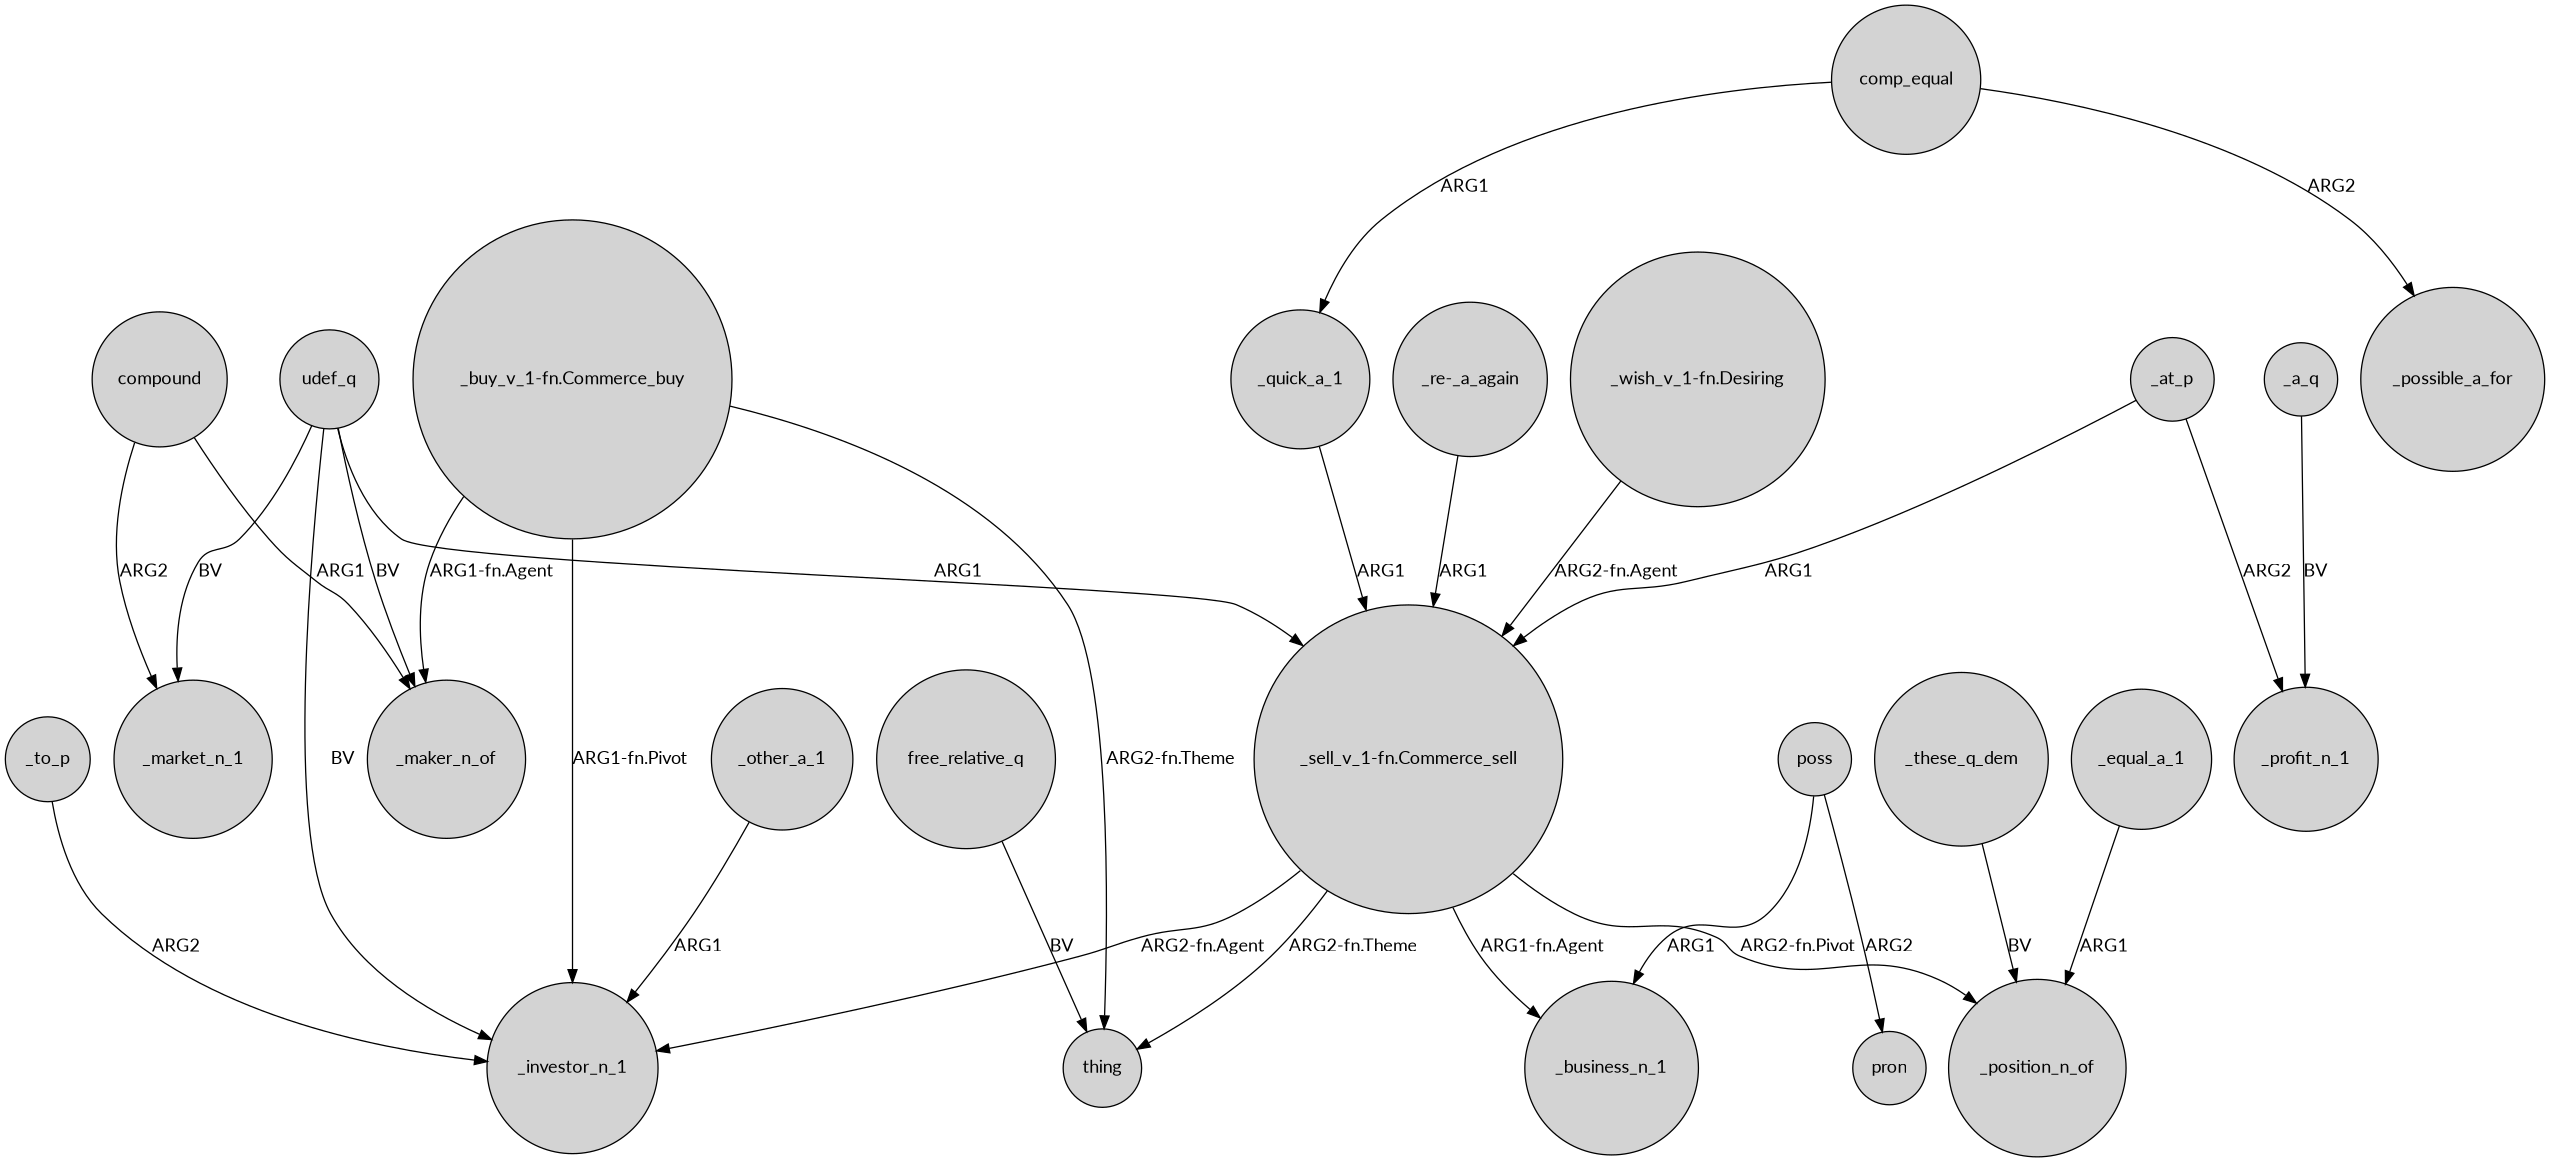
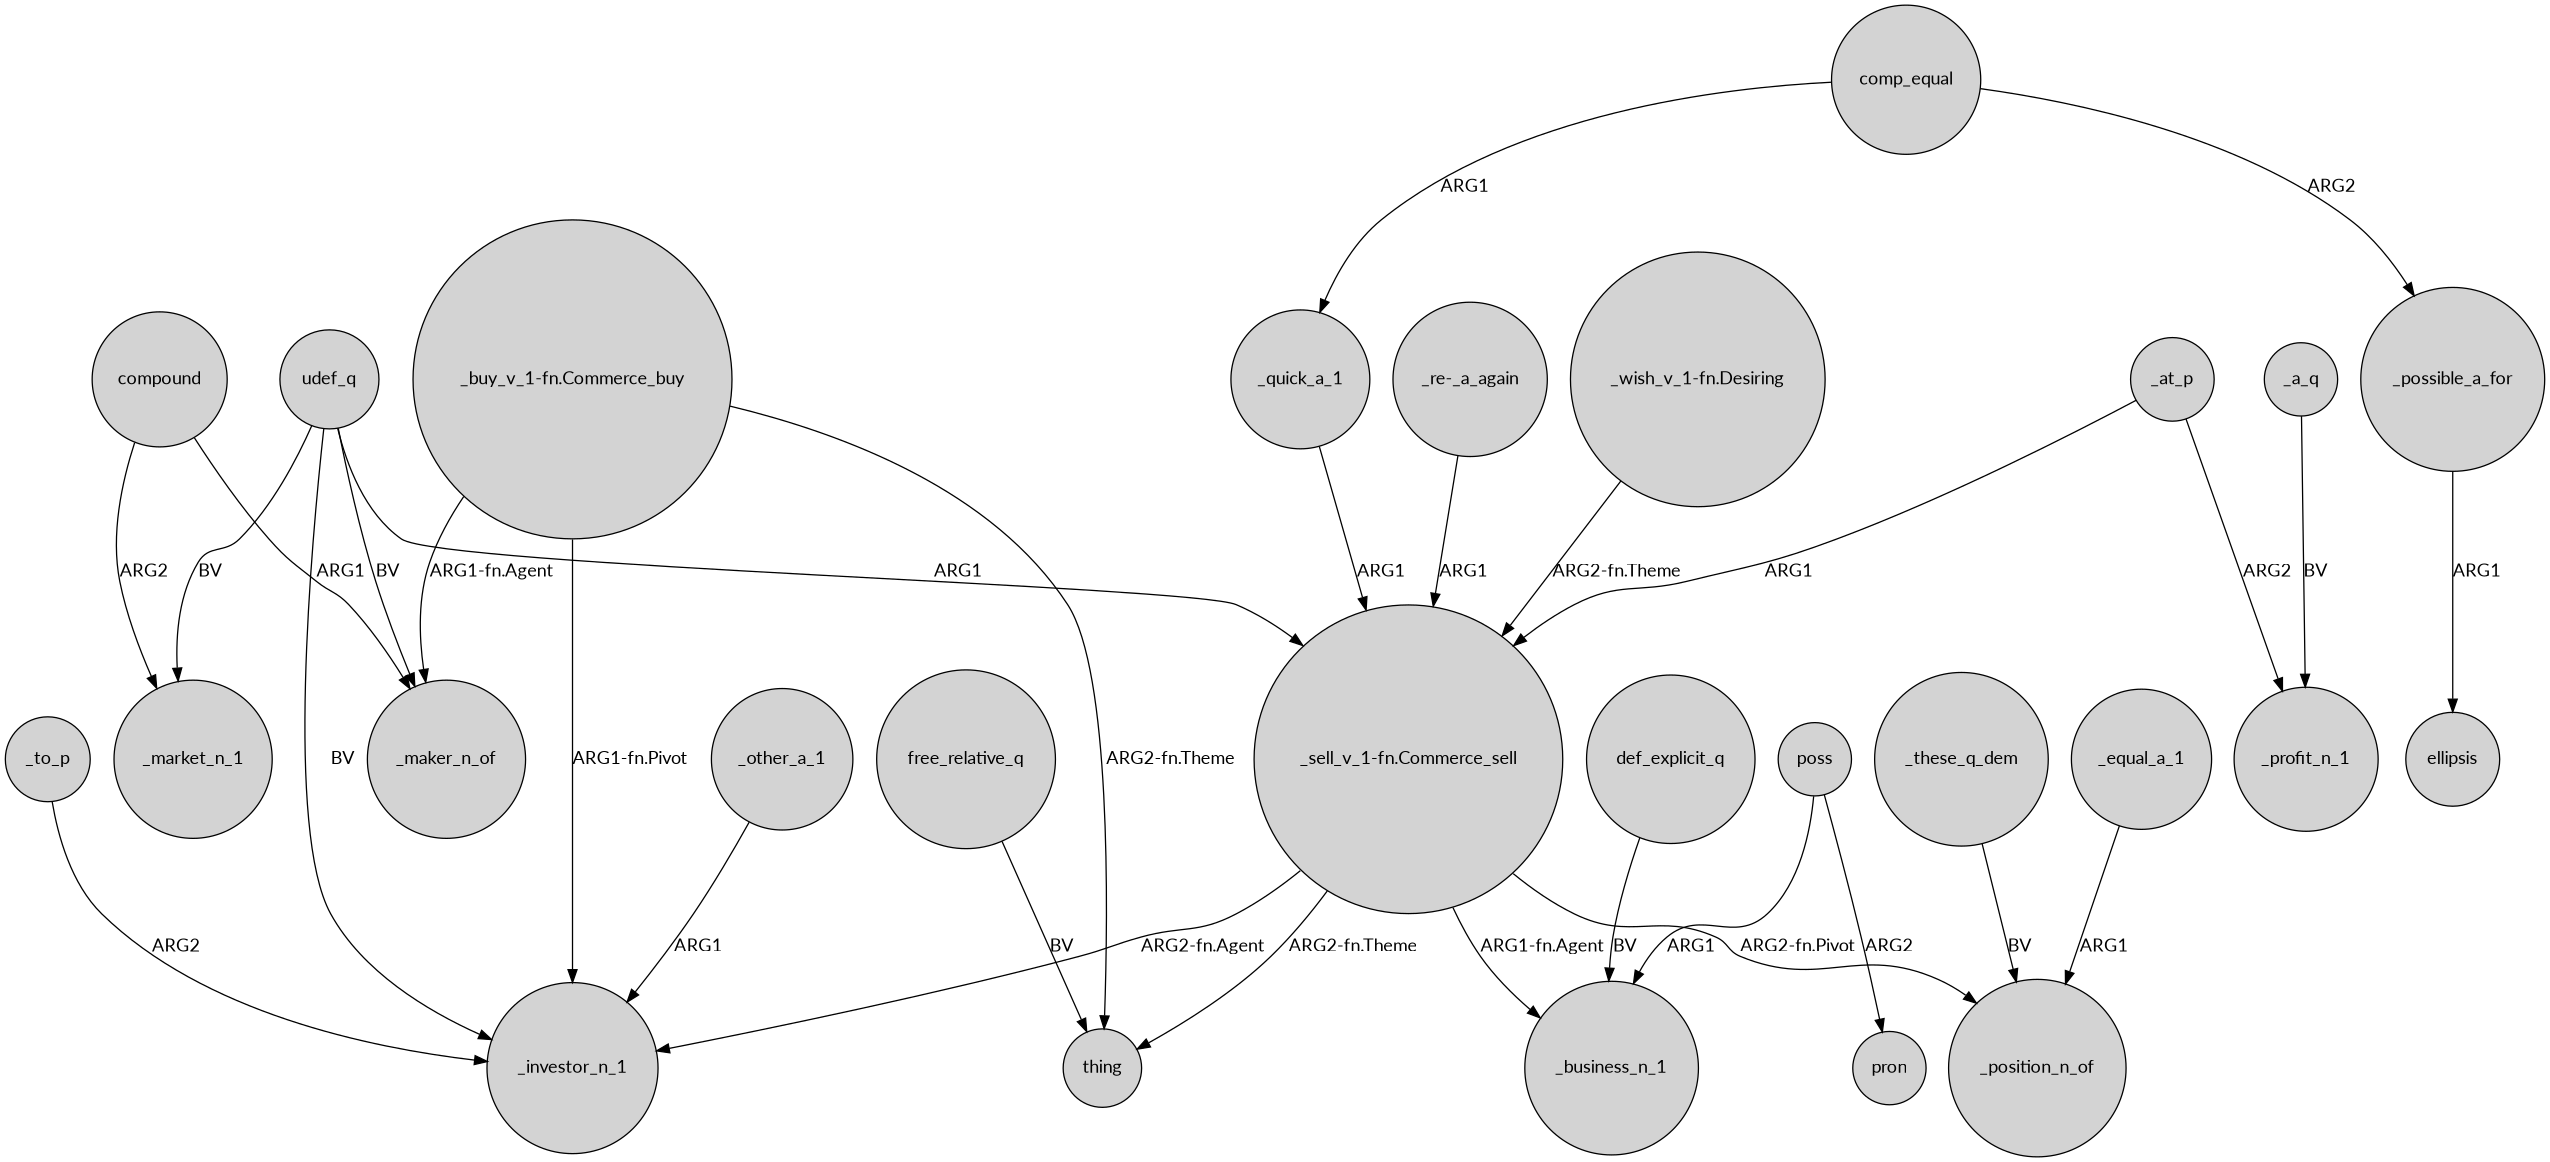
  digraph {
    fontname=Lato
    node [fontname=Lato shape=circle style=filled]
    edge [fontname=Lato]
    compound
    _market_n_1
    _maker_n_of
    _other_a_1
    _investor_n_1
    _to_p
    "_sell_v_1-fn.Commerce_sell"
    _business_n_1
    thing
    _position_n_of
    poss
    pron
    _quick_a_1
    udef_q
    "_re-_a_again"
    _at_p
    _profit_n_1
    _possible_a_for
+   ellipsis
    "_buy_v_1-fn.Commerce_buy"
    comp_equal
    "_wish_v_1-fn.Desiring"
    free_relative_q
    _these_q_dem
    n25 [label=_equal_a_1]
    _a_q
+   def_explicit_q
    compound -> _market_n_1 [label=ARG2]
    compound -> _maker_n_of [label=ARG1]
    _other_a_1 -> _investor_n_1 [label=ARG1]
    _to_p -> _investor_n_1 [label=ARG2]
    "_sell_v_1-fn.Commerce_sell" -> _investor_n_1 [label="ARG2-fn.Agent"]
    "_sell_v_1-fn.Commerce_sell" -> _business_n_1 [label="ARG1-fn.Agent"]
    "_sell_v_1-fn.Commerce_sell" -> thing [label="ARG2-fn.Theme"]
    "_sell_v_1-fn.Commerce_sell" -> _position_n_of [label="ARG2-fn.Pivot"]
    poss -> _business_n_1 [label=ARG1]
    poss -> pron [label=ARG2]
    _quick_a_1 -> "_sell_v_1-fn.Commerce_sell" [label=ARG1]
    udef_q -> _market_n_1 [label=BV]
    udef_q -> _maker_n_of [label=BV]
    udef_q -> _investor_n_1 [label=BV]
    udef_q -> "_sell_v_1-fn.Commerce_sell" [label=ARG1]
    "_re-_a_again" -> "_sell_v_1-fn.Commerce_sell" [label=ARG1]
    _at_p -> "_sell_v_1-fn.Commerce_sell" [label=ARG1]
    _at_p -> _profit_n_1 [label=ARG2]
+   _possible_a_for -> ellipsis [label=ARG1]
    "_buy_v_1-fn.Commerce_buy" -> _maker_n_of [label="ARG1-fn.Agent"]
    "_buy_v_1-fn.Commerce_buy" -> _investor_n_1 [label="ARG1-fn.Pivot"]
    "_buy_v_1-fn.Commerce_buy" -> thing [label="ARG2-fn.Theme"]
    comp_equal -> _quick_a_1 [label=ARG1]
    comp_equal -> _possible_a_for [label=ARG2]
-   "_wish_v_1-fn.Desiring" -> "_sell_v_1-fn.Commerce_sell" [label="ARG2-fn.Agent"]
+   "_wish_v_1-fn.Desiring" -> "_sell_v_1-fn.Commerce_sell" [label="ARG2-fn.Theme"]
    free_relative_q -> thing [label=BV]
    _these_q_dem -> _position_n_of [label=BV]
    n25 -> _position_n_of [label=ARG1]
    _a_q -> _profit_n_1 [label=BV]
+   def_explicit_q -> _business_n_1 [label=BV]
  }
